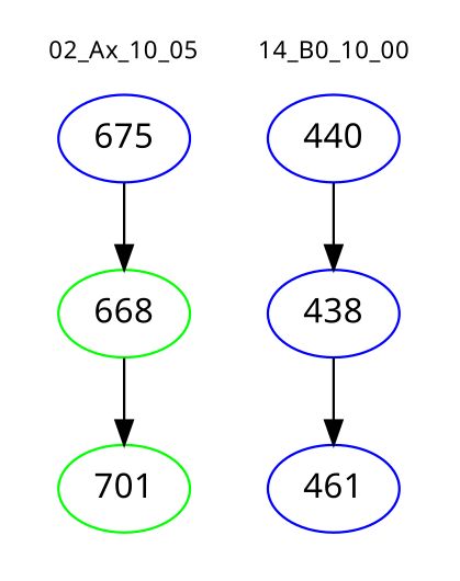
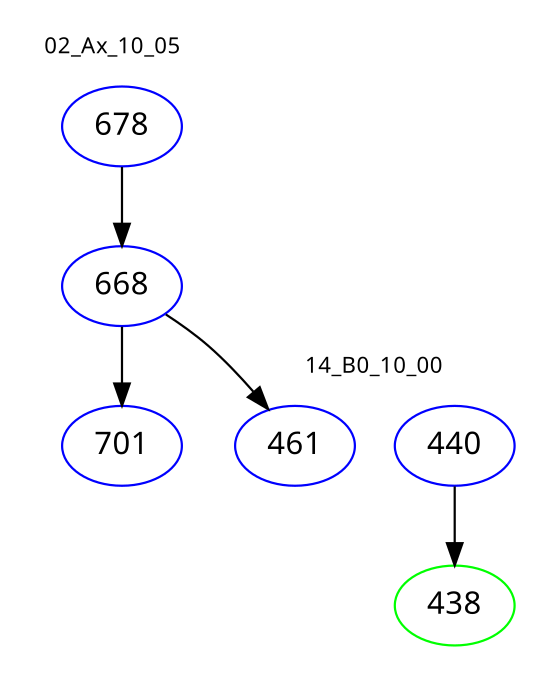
  digraph {
    fontname="Noto Sans"
    node [color=blue fontname="Noto Sans"]
    edge [color=black fontname="Noto Sans"]
-   n1 [label=675]
-   n2 [color=green label=668]
-   n3 [color=green label=701]
+   n1 [label=678]
+   n2 [label=668]
+   n3 [label=701]
    n4 [label=440]
-   n5 [label=438]
+   n5 [color=green label=438]
    n6 [label=461]
    subgraph cluster_1 {
      color=white
      fontsize=10
      label="02_Ax_10_05"
      n1
      n2
      n3
    }
    subgraph cluster_2 {
      color=white
      fontsize=10
      label="14_B0_10_00"
      n4
      n5
      n6
    }
    n1 -> n2
    n2 -> n3
    n4 -> n5
-   n5 -> n6
+   n2 -> n6
  }
